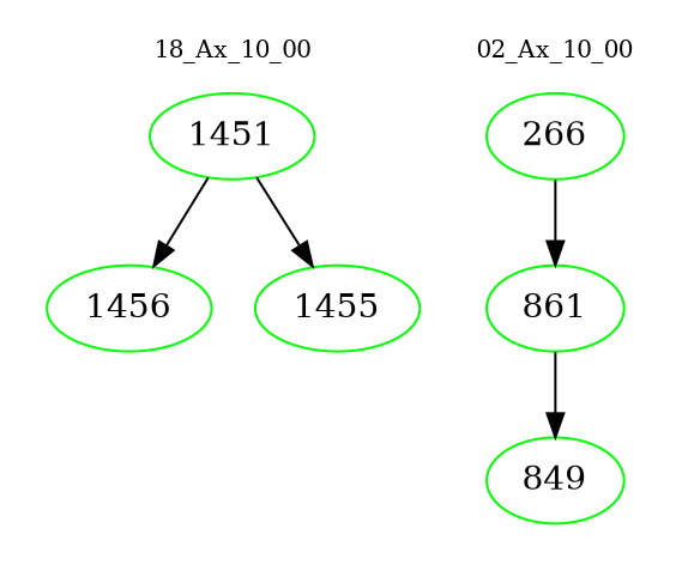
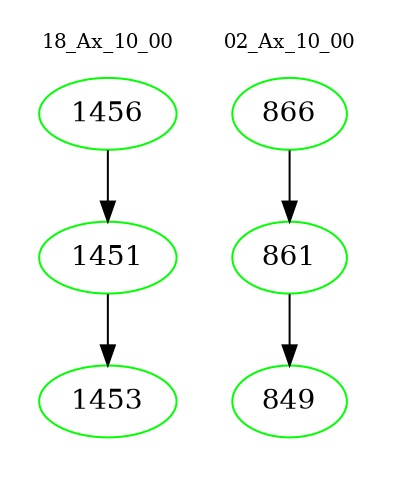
  digraph {
    node [color=green]
    edge [color=black]
    n1 [label=1451]
    n2 [label=1456]
-   n3 [label=1455]
+   n3 [label=1453]
    n4 [label=861]
    n5 [label=849]
-   n6 [label=266]
+   n6 [label=866]
    subgraph cluster_1 {
      color=white
      fontsize=10
      label="18_Ax_10_00"
      n1
      n2
      n3
    }
    subgraph cluster_2 {
      color=white
      fontsize=10
      label="02_Ax_10_00"
      n4
      n5
      n6
    }
-   n1 -> n2
+   n2 -> n1
    n1 -> n3
    n4 -> n5
    n6 -> n4
  }
